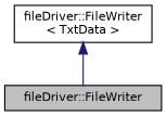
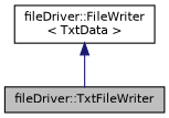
  digraph {
    node [color=black fontname=Helvetica fontsize=10 shape=record style=filled]
-   n1 [fillcolor=grey75 fontcolor=black height=0.2 label="fileDriver::FileWriter" width=0.4]
+   n1 [fillcolor=grey75 fontcolor=black height=0.2 label="fileDriver::TxtFileWriter" width=0.4]
    n2 [fillcolor=white height=0.2 label="fileDriver::FileWriter\l\< TxtData \>" width=0.4]
    n2 -> n1 [color=midnightblue dir=back fontname=Helvetica fontsize=10 labelfontname=Helvetica labelfontsize=10 style=solid]
  }
